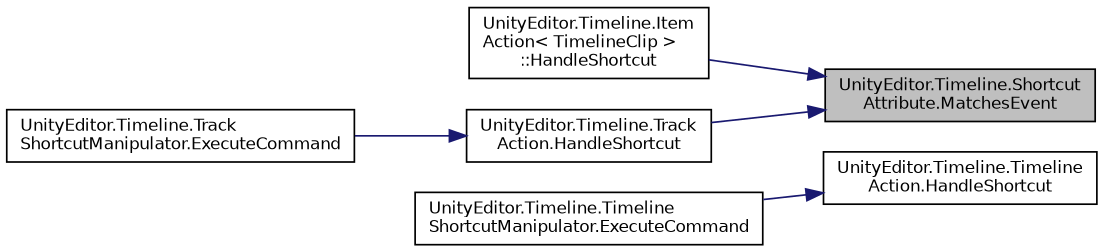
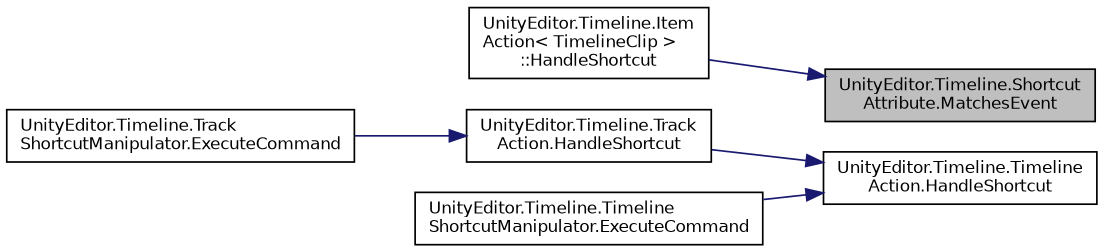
  digraph {
    rankdir=RL
    node [color=black fillcolor=white fontname=Helvetica fontsize=10 shape=record style=filled]
    edge [color=midnightblue dir=back fontname=Helvetica fontsize=10 labelfontname=Helvetica labelfontsize=10 style=solid]
    n1 [fillcolor=grey75 fontcolor=black height=0.2 label="UnityEditor.Timeline.Shortcut\lAttribute.MatchesEvent" width=0.4]
    n2 [height=0.2 label="UnityEditor.Timeline.Item\lAction\< TimelineClip \>\l::HandleShortcut" width=0.4]
    n3 [height=0.2 label="UnityEditor.Timeline.Track\lAction.HandleShortcut" width=0.4]
    n4 [height=0.2 label="UnityEditor.Timeline.Timeline\lAction.HandleShortcut" width=0.4]
    n5 [height=0.2 label="UnityEditor.Timeline.Timeline\lShortcutManipulator.ExecuteCommand" width=0.4]
    n6 [height=0.2 label="UnityEditor.Timeline.Track\lShortcutManipulator.ExecuteCommand" width=0.4]
    n1 -> n2
-   n1 -> n3
+   n4 -> n3
    n3 -> n6
    n4 -> n5
  }
